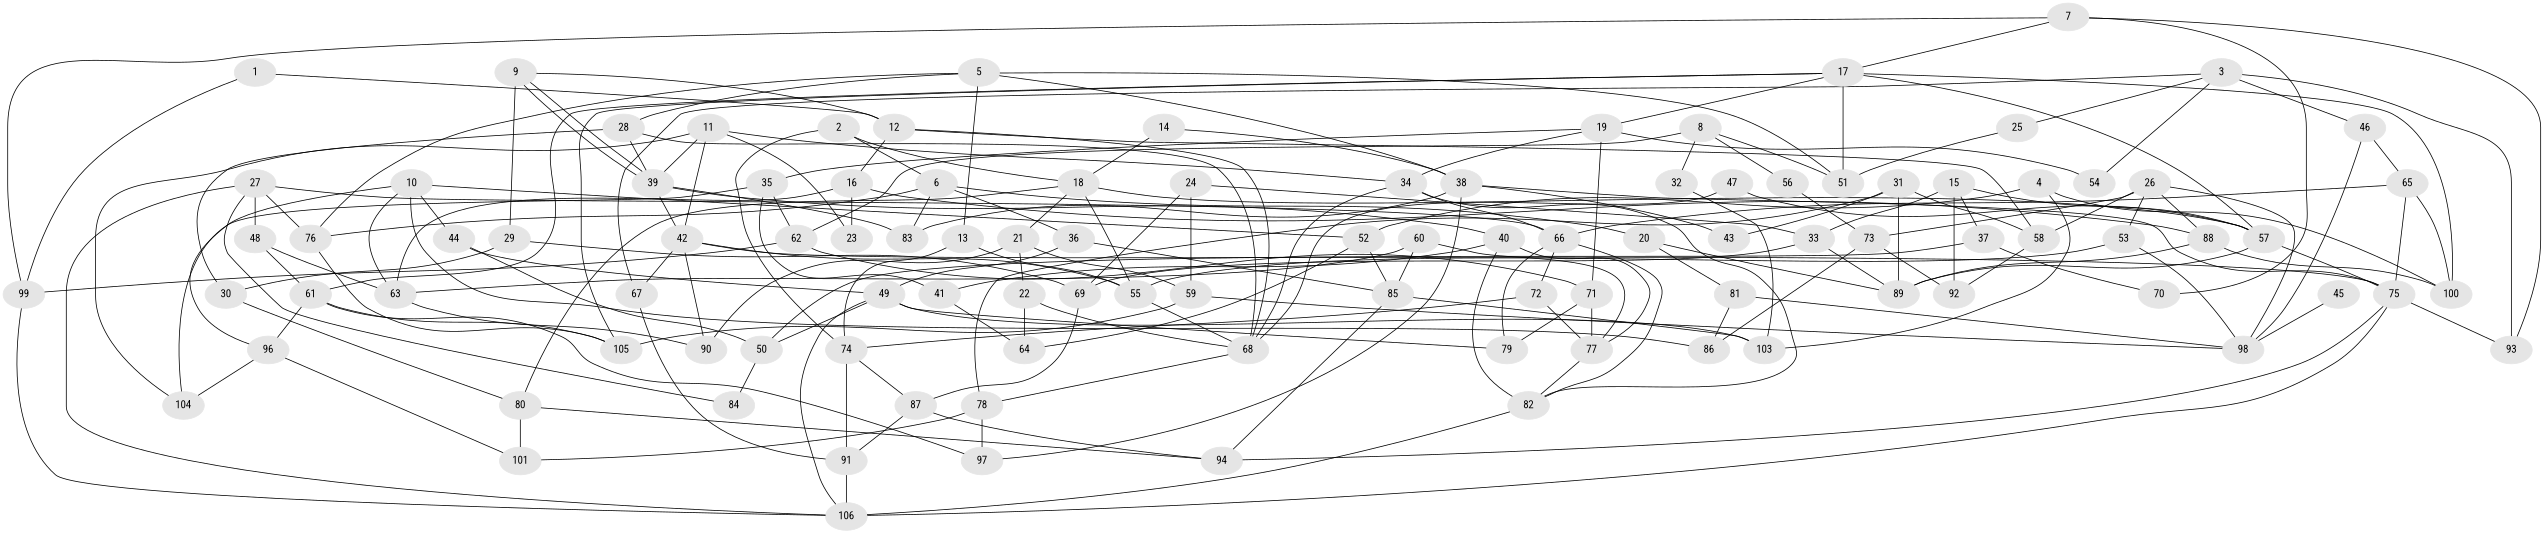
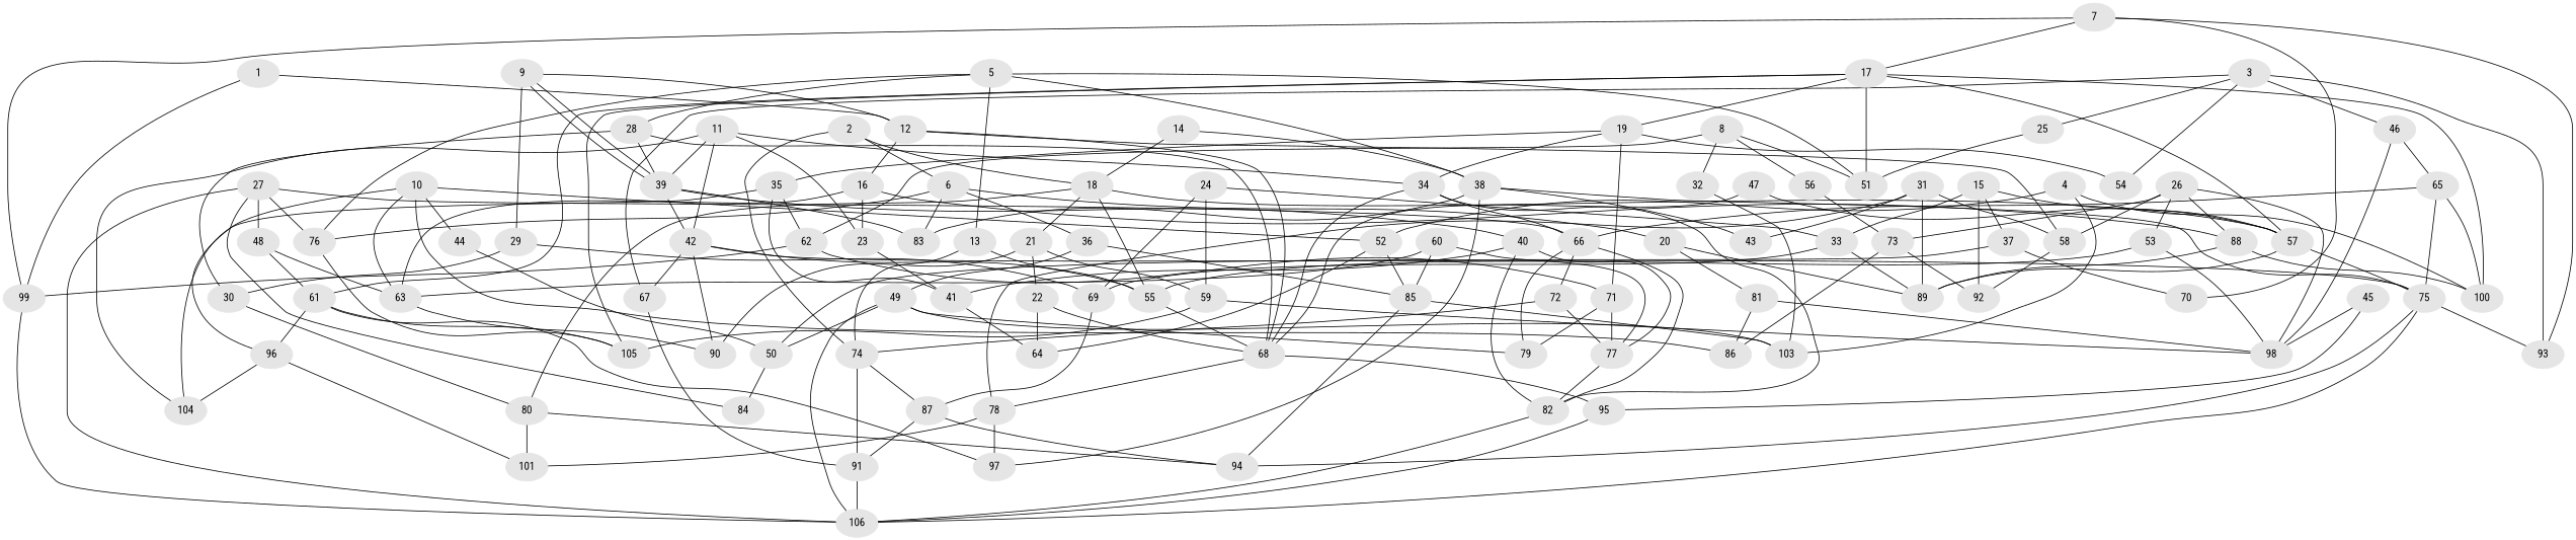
  graph {
    fontname="Roboto Condensed"
    node [color=gray90 fontname="Roboto Condensed" style=filled]
    edge [fontname="Roboto Condensed"]
    1
    12
    99
    16
    58
    68
    n7 [label=106]
    2
    6
    18
    74
    76
    20
    36
    83
    55
    57
    21
    80
    91
    87
    3
    25
    46
    54
    67
    93
    51
    98
    65
    4
    52
    100
    103
    64
    85
    5
    13
    28
    38
    39
    30
    43
    75
    97
    105
    81
    89
    49
    7
    17
    70
    19
    61
    8
    32
    56
    62
    73
    71
    9
    29
    69
    42
    40
    45
+   95
    10
    44
    63
    86
    96
    50
    90
    104
    101
    11
    23
    34
    41
    66
    82
    88
    92
    78
    14
    15
    33
    37
    35
    22
    59
    94
    77
    79
    24
    26
    53
    27
    84
    48
    72
    31
    47
    60
    1 -- 12
    1 -- 99
    12 -- 16
    12 -- 58
    12 -- 68
    99 -- n7
    16 -- 63
    16 -- 23
    16 -- 88
    58 -- 92
+   68 -- 95
    68 -- 78
    2 -- 6
    2 -- 18
    2 -- 74
    6 -- 76
    6 -- 20
    6 -- 36
    6 -- 83
    18 -- 55
    18 -- 57
    18 -- 21
    18 -- 80
    74 -- 91
    74 -- 87
    76 -- 105
    20 -- 81
    20 -- 89
    36 -- 85
    36 -- 49
    55 -- 68
    57 -- 75
    57 -- 89
    21 -- 90
    21 -- 22
    21 -- 59
    80 -- 101
    80 -- 94
    91 -- n7
    87 -- 91
    87 -- 94
    3 -- 25
    3 -- 46
    3 -- 54
    3 -- 67
    3 -- 93
    25 -- 51
    46 -- 98
    46 -- 65
    67 -- 91
    65 -- 100
    65 -- 75
    65 -- 66
    4 -- 52
    4 -- 100
    4 -- 103
    52 -- 64
    52 -- 85
    85 -- 103
    85 -- 94
    5 -- 76
    5 -- 51
    5 -- 13
    5 -- 28
    5 -- 38
    13 -- 74
    13 -- 55
    28 -- 68
    28 -- 39
    28 -- 30
    38 -- 83
    38 -- 43
    38 -- 75
    38 -- 97
    39 -- 83
    39 -- 42
    39 -- 40
    30 -- 80
    75 -- n7
    75 -- 93
    75 -- 94
    81 -- 98
    81 -- 86
    49 -- n7
    49 -- 103
    49 -- 50
    49 -- 79
    7 -- 99
    7 -- 93
    7 -- 17
    7 -- 70
    17 -- 57
    17 -- 51
    17 -- 100
    17 -- 105
    17 -- 19
    17 -- 61
    19 -- 54
    19 -- 71
    19 -- 34
    19 -- 35
    61 -- 97
    61 -- 105
    61 -- 96
    8 -- 51
    8 -- 32
    8 -- 56
    8 -- 62
    32 -- 103
    56 -- 73
    62 -- 99
    62 -- 71
    73 -- 86
    73 -- 92
    71 -- 77
    71 -- 79
    9 -- 12
    9 -- 39
    9 -- 39
    9 -- 29
    29 -- 30
    29 -- 69
    69 -- 87
    42 -- 55
    42 -- 67
    42 -- 75
    42 -- 90
    40 -- 41
    40 -- 82
    40 -- 77
    45 -- 98
+   45 -- 95
+   95 -- n7
    10 -- 52
    10 -- 44
    10 -- 63
    10 -- 86
    10 -- 96
-   44 -- 49
    44 -- 50
    63 -- 90
    96 -- 104
    96 -- 101
    50 -- 84
    11 -- 39
    11 -- 42
    11 -- 104
    11 -- 23
    11 -- 34
+   23 -- 41
    34 -- 68
    34 -- 66
    34 -- 82
    41 -- 64
    66 -- 82
    66 -- 79
    66 -- 72
    82 -- n7
    88 -- 100
    88 -- 89
    78 -- 97
    78 -- 101
    14 -- 18
    14 -- 38
    15 -- 57
    15 -- 92
    15 -- 33
    15 -- 37
    33 -- 89
    33 -- 69
    37 -- 70
    37 -- 50
    35 -- 62
    35 -- 104
    35 -- 41
    22 -- 68
    22 -- 64
    59 -- 98
    59 -- 105
    77 -- 82
    24 -- 69
    24 -- 33
    24 -- 59
    26 -- 58
    26 -- 98
    26 -- 73
    26 -- 88
    26 -- 53
    53 -- 55
    53 -- 98
    27 -- n7
    27 -- 76
    27 -- 66
    27 -- 84
    27 -- 48
    48 -- 61
    48 -- 63
    72 -- 74
    72 -- 77
    31 -- 58
    31 -- 43
    31 -- 89
    31 -- 78
    47 -- 68
    47 -- 57
    60 -- 85
    60 -- 63
    60 -- 77
  }
